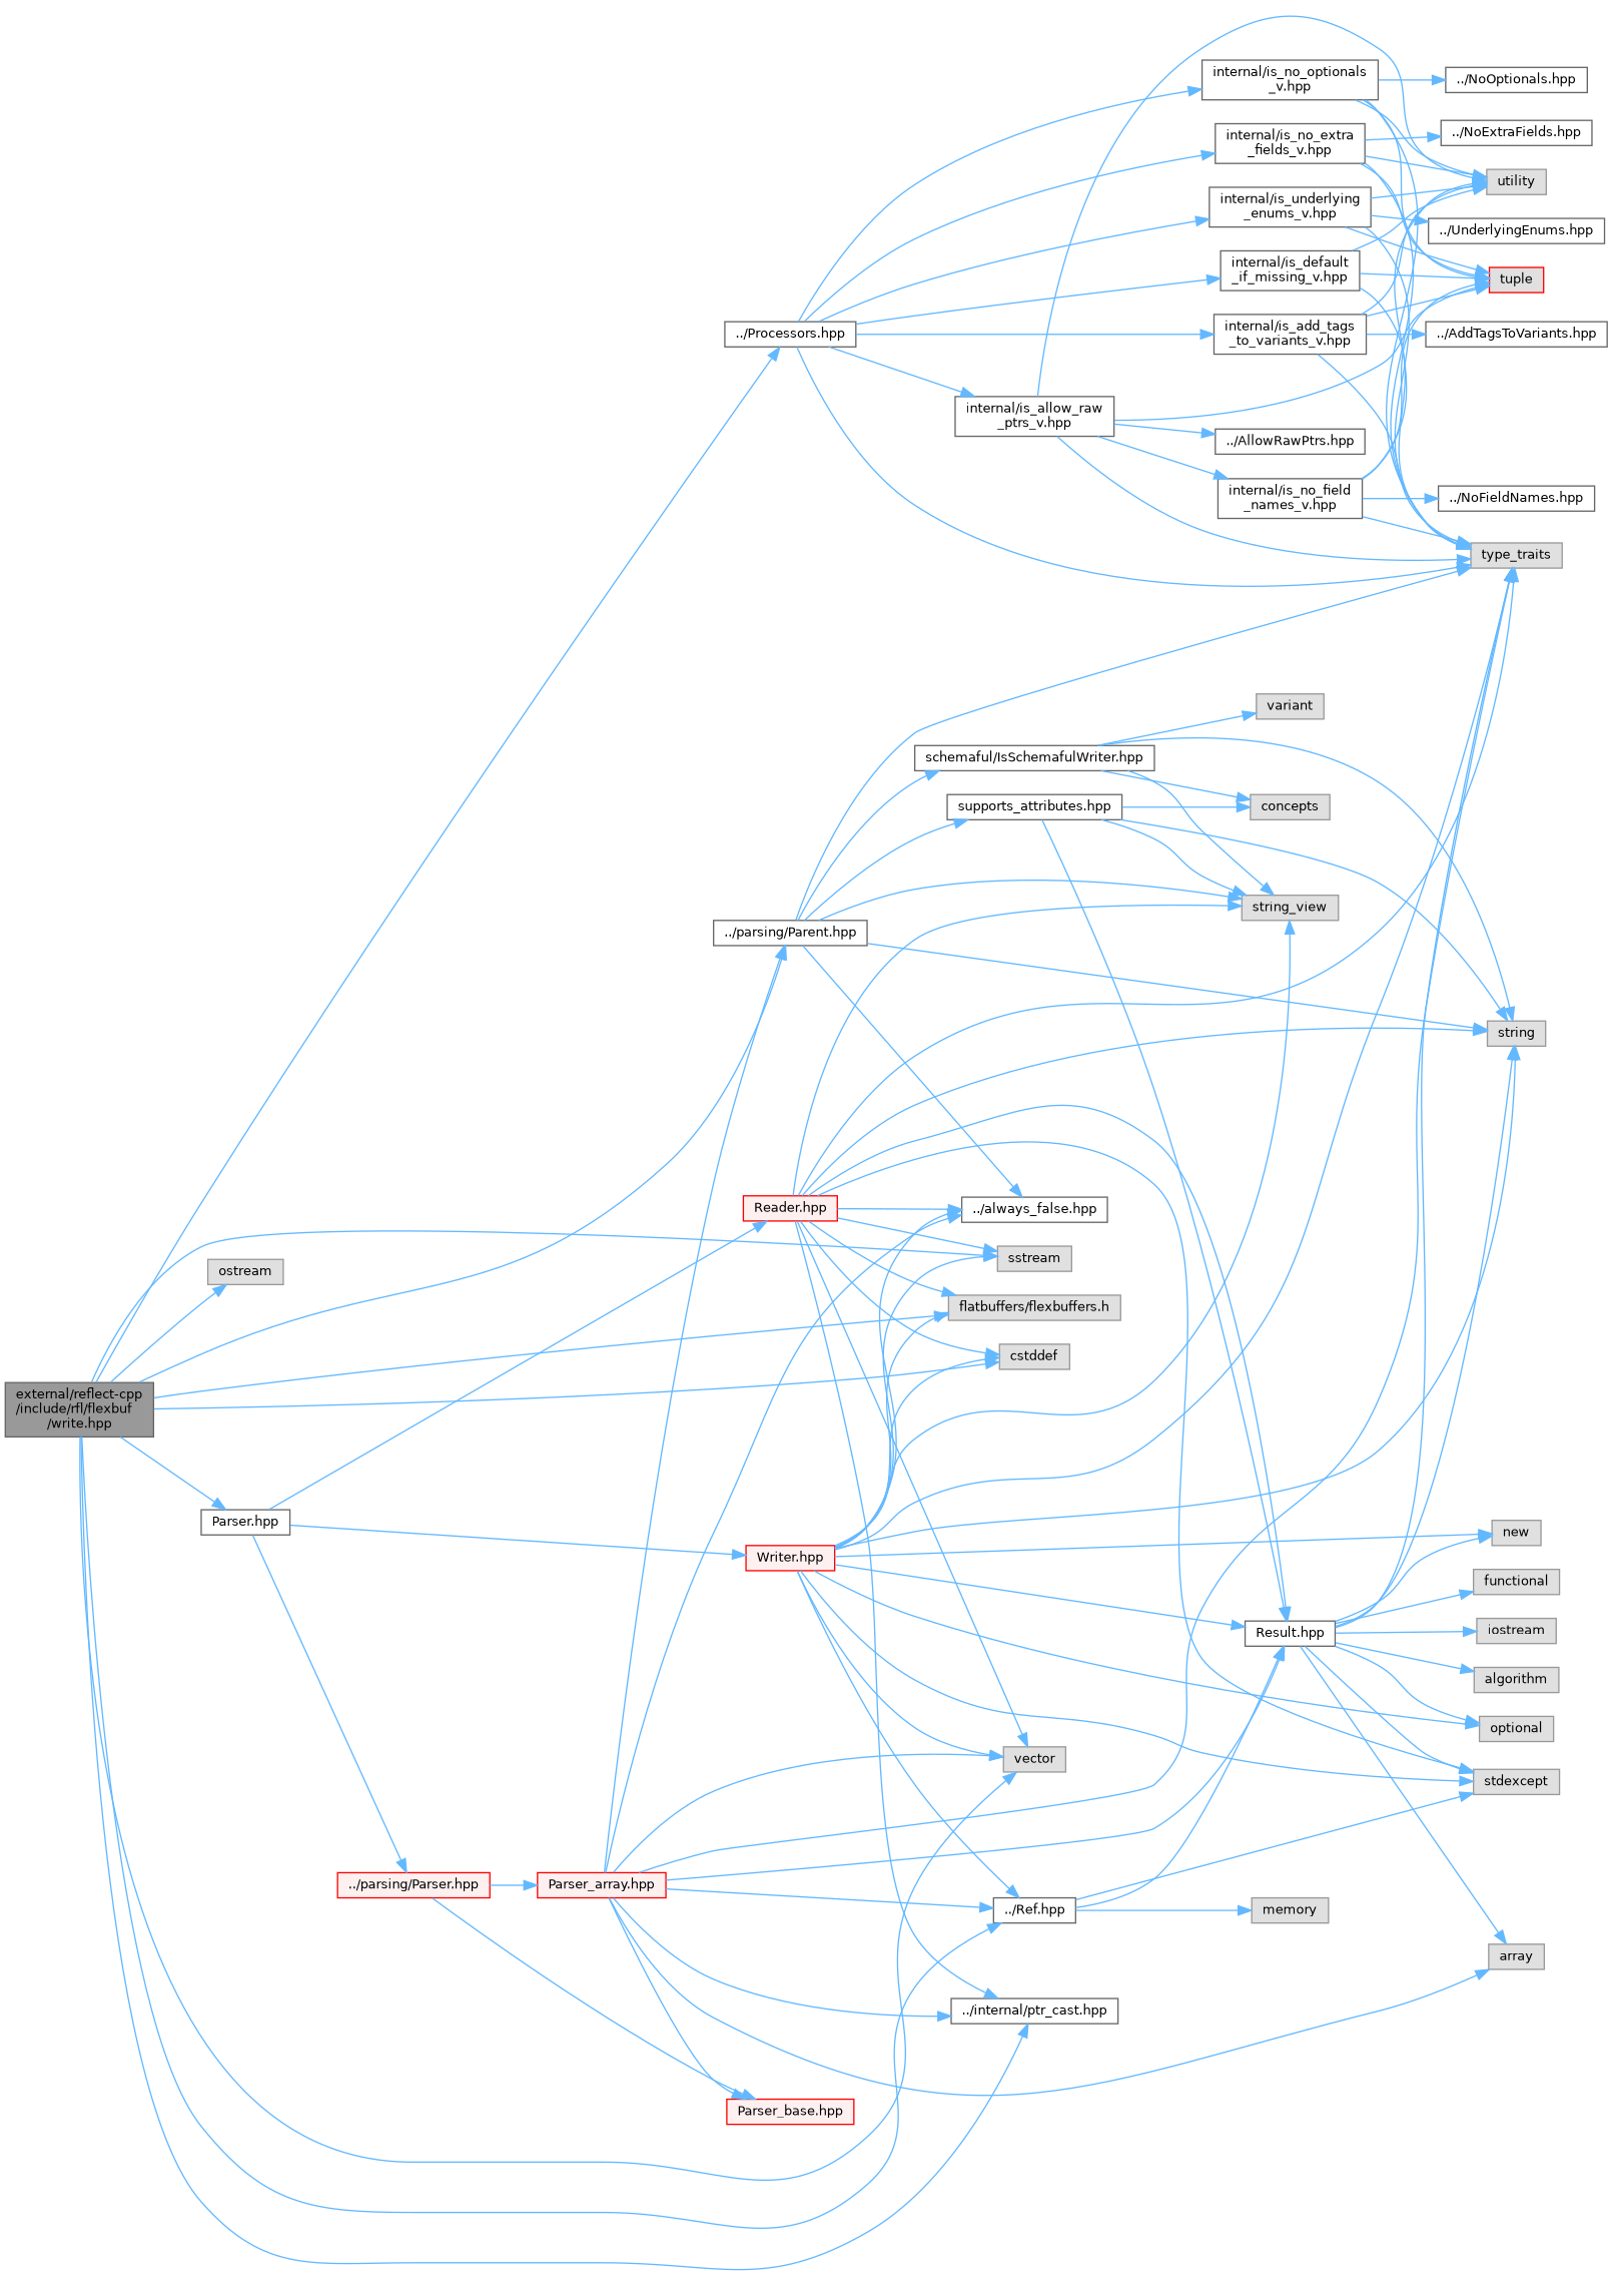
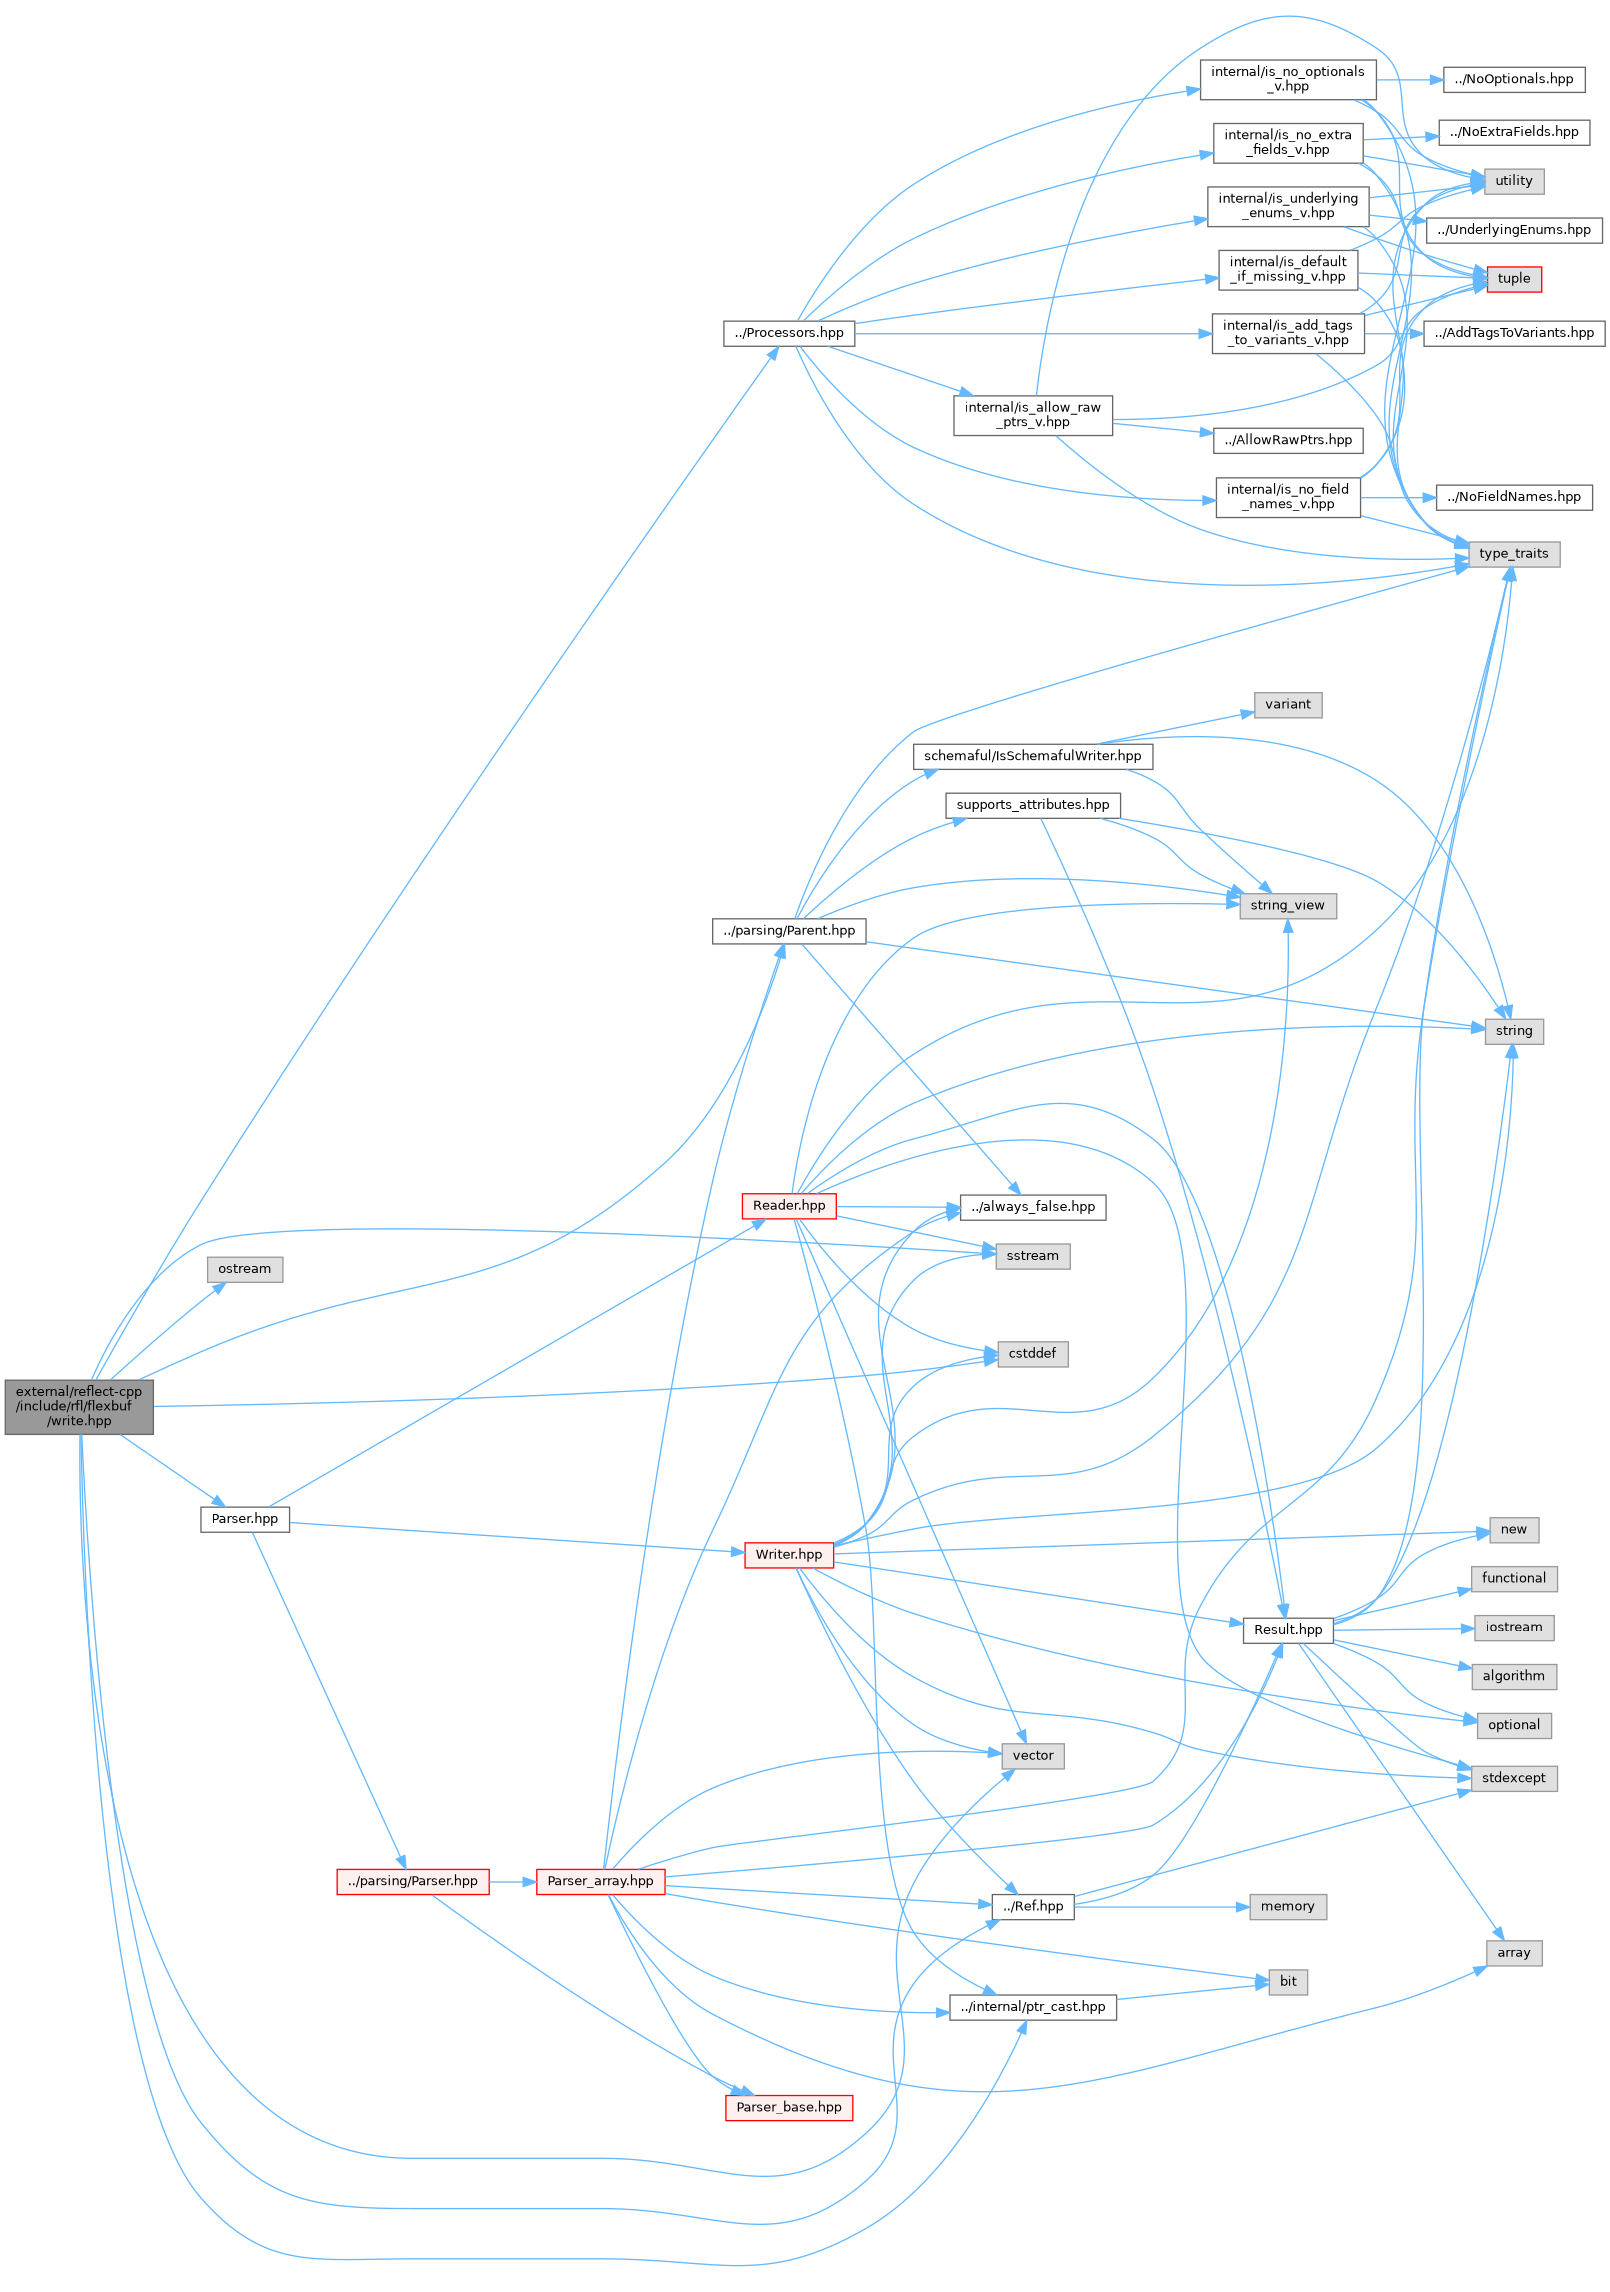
  digraph {
    rankdir=LR
    node [color=grey40 fillcolor=white fontname=Helvetica fontsize=10 shape=box style=filled]
    edge [color=steelblue1 fontname=Helvetica fontsize=10 labelfontname=Helvetica labelfontsize=10 style=solid]
    n1 [color=gray40 fillcolor=grey60 fontcolor=black height=0.2 label="external/reflect-cpp\l/include/rfl/flexbuf\l/write.hpp" width=0.4]
-   n2 [color=grey60 fillcolor="#E0E0E0" height=0.2 label="flatbuffers/flexbuffers.h" width=0.4]
    n3 [color=grey60 fillcolor="#E0E0E0" height=0.2 label=cstddef width=0.4]
    n4 [color=grey60 fillcolor="#E0E0E0" height=0.2 label=ostream width=0.4]
    n5 [color=grey60 fillcolor="#E0E0E0" height=0.2 label=sstream width=0.4]
    n6 [color=grey60 fillcolor="#E0E0E0" height=0.2 label=vector width=0.4]
    n7 [height=0.2 label="../Processors.hpp" width=0.4]
    n8 [height=0.2 label="../Ref.hpp" width=0.4]
    n9 [height=0.2 label="../internal/ptr_cast.hpp" width=0.4]
    n10 [height=0.2 label="../parsing/Parent.hpp" width=0.4]
    n11 [height=0.2 label="Parser.hpp" width=0.4]
    n12 [color=grey60 fillcolor="#E0E0E0" height=0.2 label=type_traits width=0.4]
    n13 [height=0.2 label="internal/is_add_tags\l_to_variants_v.hpp" width=0.4]
    n14 [height=0.2 label="internal/is_allow_raw\l_ptrs_v.hpp" width=0.4]
    n15 [height=0.2 label="internal/is_default\l_if_missing_v.hpp" width=0.4]
    n16 [height=0.2 label="internal/is_no_extra\l_fields_v.hpp" width=0.4]
    n17 [height=0.2 label="internal/is_no_field\l_names_v.hpp" width=0.4]
    n18 [height=0.2 label="internal/is_no_optionals\l_v.hpp" width=0.4]
    n19 [height=0.2 label="internal/is_underlying\l_enums_v.hpp" width=0.4]
    n20 [color=grey60 fillcolor="#E0E0E0" height=0.2 label=memory width=0.4]
    n21 [color=grey60 fillcolor="#E0E0E0" height=0.2 label=stdexcept width=0.4]
    n22 [height=0.2 label="Result.hpp" width=0.4]
+   n23 [color=grey60 fillcolor="#E0E0E0" height=0.2 label=bit width=0.4]
    n24 [color=grey60 fillcolor="#E0E0E0" height=0.2 label=string width=0.4]
    n25 [color=grey60 fillcolor="#E0E0E0" height=0.2 label=string_view width=0.4]
    n26 [height=0.2 label="../always_false.hpp" width=0.4]
    n27 [height=0.2 label="schemaful/IsSchemafulWriter.hpp" width=0.4]
    n28 [height=0.2 label="supports_attributes.hpp" width=0.4]
    n29 [color=red fillcolor="#FFF0F0" height=0.2 label="../parsing/Parser.hpp" width=0.4]
    n30 [color=red fillcolor="#FFF0F0" height=0.2 label="Reader.hpp" width=0.4]
    n31 [color=red fillcolor="#FFF0F0" height=0.2 label="Writer.hpp" width=0.4]
    n32 [color=red fillcolor="#E0E0E0" height=0.2 label=tuple width=0.4]
    n33 [color=grey60 fillcolor="#E0E0E0" height=0.2 label=utility width=0.4]
    n34 [height=0.2 label="../AddTagsToVariants.hpp" width=0.4]
    n35 [height=0.2 label="../AllowRawPtrs.hpp" width=0.4]
    n36 [height=0.2 label="../NoExtraFields.hpp" width=0.4]
    n37 [height=0.2 label="../NoFieldNames.hpp" width=0.4]
    n38 [height=0.2 label="../NoOptionals.hpp" width=0.4]
    n39 [height=0.2 label="../UnderlyingEnums.hpp" width=0.4]
    n40 [color=grey60 fillcolor="#E0E0E0" height=0.2 label=algorithm width=0.4]
    n41 [color=grey60 fillcolor="#E0E0E0" height=0.2 label=array width=0.4]
    n42 [color=grey60 fillcolor="#E0E0E0" height=0.2 label=functional width=0.4]
    n43 [color=grey60 fillcolor="#E0E0E0" height=0.2 label=iostream width=0.4]
    n44 [color=grey60 fillcolor="#E0E0E0" height=0.2 label=new width=0.4]
    n45 [color=grey60 fillcolor="#E0E0E0" height=0.2 label=optional width=0.4]
-   n46 [color=grey60 fillcolor="#E0E0E0" height=0.2 label=concepts width=0.4]
    n47 [color=grey60 fillcolor="#E0E0E0" height=0.2 label=variant width=0.4]
    n48 [color=red fillcolor="#FFF0F0" height=0.2 label="Parser_array.hpp" width=0.4]
    n49 [color=red fillcolor="#FFF0F0" height=0.2 label="Parser_base.hpp" width=0.4]
-   n1 -> n2
    n1 -> n3
    n1 -> n4
    n1 -> n5
    n1 -> n6
    n1 -> n7
    n1 -> n8
    n1 -> n9
    n1 -> n10
    n1 -> n11
    n7 -> n12
    n7 -> n13
    n7 -> n14
    n7 -> n15
    n7 -> n16
-   n14 -> n17
+   n7 -> n17
    n7 -> n18
    n7 -> n19
    n8 -> n20
    n8 -> n21
    n8 -> n22
+   n9 -> n23
    n10 -> n12
    n10 -> n24
    n10 -> n25
    n10 -> n26
    n10 -> n27
    n10 -> n28
    n11 -> n29
    n11 -> n30
    n11 -> n31
    n13 -> n12
    n13 -> n32
    n13 -> n33
    n13 -> n34
    n14 -> n12
    n14 -> n32
    n14 -> n33
    n14 -> n35
    n15 -> n12
    n15 -> n32
    n15 -> n33
    n16 -> n12
    n16 -> n32
    n16 -> n33
    n16 -> n36
    n17 -> n12
    n17 -> n32
    n17 -> n33
    n17 -> n37
    n18 -> n12
    n18 -> n32
    n18 -> n33
    n18 -> n38
    n19 -> n12
    n19 -> n32
    n19 -> n33
    n19 -> n39
    n22 -> n12
    n22 -> n21
    n22 -> n24
    n22 -> n40
    n22 -> n41
    n22 -> n42
    n22 -> n43
    n22 -> n44
    n22 -> n45
    n27 -> n24
    n27 -> n25
-   n27 -> n46
    n27 -> n47
    n28 -> n22
    n28 -> n24
    n28 -> n25
-   n28 -> n46
    n29 -> n48
    n29 -> n49
-   n30 -> n2
    n30 -> n3
    n30 -> n5
    n30 -> n6
    n30 -> n9
    n30 -> n12
    n30 -> n21
    n30 -> n22
    n30 -> n24
    n30 -> n25
    n30 -> n26
-   n31 -> n2
    n31 -> n3
    n31 -> n5
    n31 -> n6
    n31 -> n8
    n31 -> n12
    n31 -> n21
    n31 -> n22
    n31 -> n24
    n31 -> n25
    n31 -> n26
    n31 -> n44
    n31 -> n45
    n48 -> n6
    n48 -> n8
    n48 -> n9
    n48 -> n10
    n48 -> n12
    n48 -> n22
+   n48 -> n23
    n48 -> n26
    n48 -> n41
    n48 -> n49
  }
